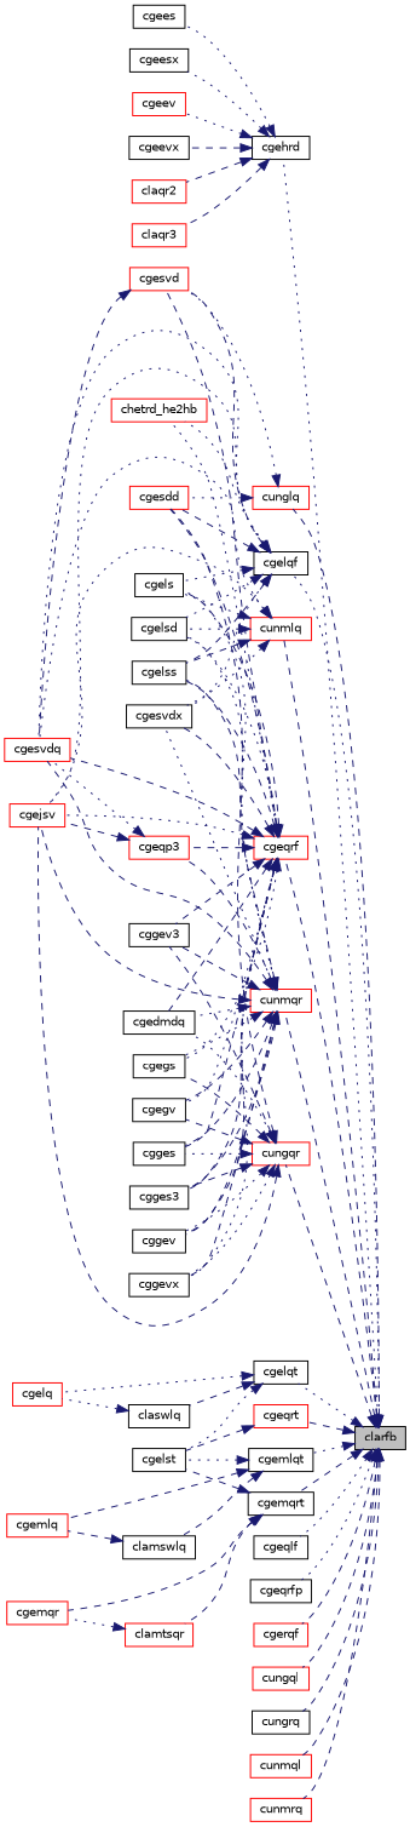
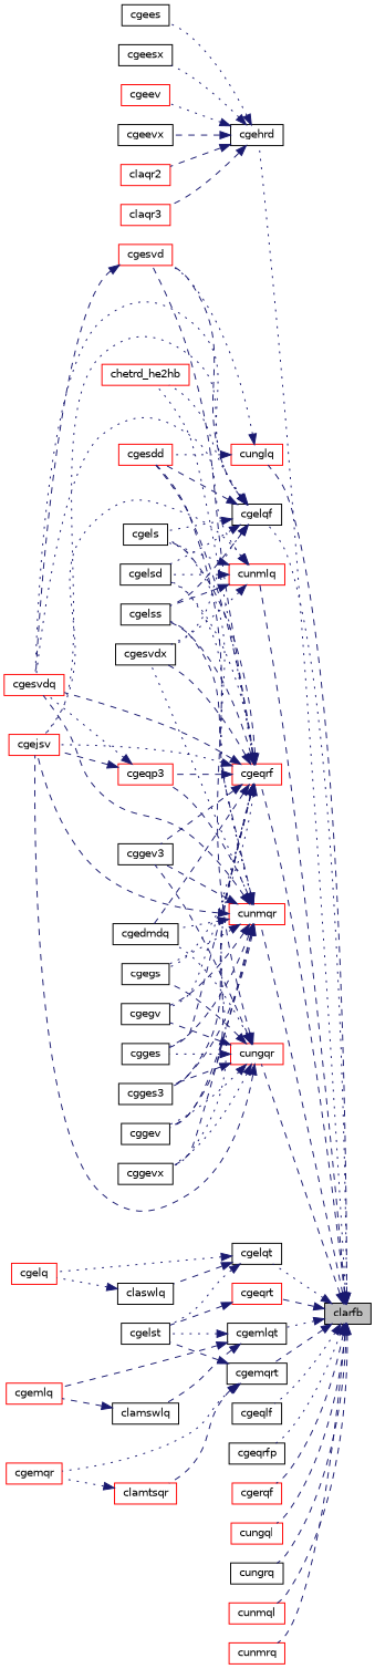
  digraph {
    rankdir=RL
    node [color=black fillcolor=white fontname=Helvetica fontsize=10 shape=record style=filled]
    edge [color=midnightblue dir=back fontname=Helvetica fontsize=10 labelfontname=Helvetica labelfontsize=10 style=dashed]
    n1 [fillcolor=grey75 fontcolor=black height=0.2 label=clarfb width=0.4]
    n2 [height=0.2 label=cgehrd width=0.4]
    n3 [height=0.2 label=cgelqf width=0.4]
    n4 [height=0.2 label=cgelqt width=0.4]
    n5 [height=0.2 label=cgemlqt width=0.4]
    n6 [height=0.2 label=cgemqrt width=0.4]
    n7 [height=0.2 label=cgeqlf width=0.4]
    n8 [color=red height=0.2 label=cgeqrf width=0.4]
    n9 [height=0.2 label=cgeqrfp width=0.4]
    n10 [color=red height=0.2 label=cgeqrt width=0.4]
    n11 [color=red height=0.2 label=cgerqf width=0.4]
    n12 [color=red height=0.2 label=cunglq width=0.4]
    n13 [color=red height=0.2 label=cungql width=0.4]
    n14 [color=red height=0.2 label=cungqr width=0.4]
    n15 [height=0.2 label=cungrq width=0.4]
    n16 [color=red height=0.2 label=cunmlq width=0.4]
    n17 [color=red height=0.2 label=cunmql width=0.4]
    n18 [color=red height=0.2 label=cunmqr width=0.4]
    n19 [color=red height=0.2 label=cunmrq width=0.4]
    n20 [height=0.2 label=cgees width=0.4]
    n21 [height=0.2 label=cgeesx width=0.4]
    n22 [color=red height=0.2 label=cgeev width=0.4]
    n23 [height=0.2 label=cgeevx width=0.4]
    n24 [color=red height=0.2 label=claqr2 width=0.4]
    n25 [color=red height=0.2 label=claqr3 width=0.4]
    n26 [color=red height=0.2 label=cgejsv width=0.4]
    n27 [height=0.2 label=cgels width=0.4]
    n28 [height=0.2 label=cgelsd width=0.4]
    n29 [height=0.2 label=cgelss width=0.4]
    n30 [color=red height=0.2 label=cgesdd width=0.4]
    n31 [color=red height=0.2 label=cgesvd width=0.4]
    n32 [color=red height=0.2 label=cgesvdq width=0.4]
    n33 [height=0.2 label=cgesvdx width=0.4]
    n34 [color=red height=0.2 label=chetrd_he2hb width=0.4]
    n35 [color=red height=0.2 label=cgelq width=0.4]
    n36 [height=0.2 label=cgelst width=0.4]
    n37 [height=0.2 label=claswlq width=0.4]
    n38 [color=red height=0.2 label=cgemlq width=0.4]
    n39 [height=0.2 label=clamswlq width=0.4]
    n40 [color=red height=0.2 label=cgemqr width=0.4]
    n41 [color=red height=0.2 label=clamtsqr width=0.4]
    n42 [height=0.2 label=cgedmdq width=0.4]
    n43 [height=0.2 label=cgegs width=0.4]
    n44 [height=0.2 label=cgegv width=0.4]
    n45 [color=red height=0.2 label=cgeqp3 width=0.4]
    n46 [height=0.2 label=cgges width=0.4]
    n47 [height=0.2 label=cgges3 width=0.4]
    n48 [height=0.2 label=cggev width=0.4]
    n49 [height=0.2 label=cggev3 width=0.4]
    n50 [height=0.2 label=cggevx width=0.4]
    n1 -> n2 [style=dotted]
    n1 -> n3 [style=dotted]
    n1 -> n4 [style=dotted]
    n1 -> n5 [style=dotted]
    n1 -> n6
    n1 -> n7 [style=dotted]
    n1 -> n8
    n1 -> n9 [style=dotted]
    n1 -> n10
    n1 -> n11
    n1 -> n12
    n1 -> n13
    n1 -> n14
    n1 -> n15
    n1 -> n16
    n1 -> n17
    n1 -> n18
    n1 -> n19
    n2 -> n20 [style=dotted]
    n2 -> n21 [style=dotted]
    n2 -> n22 [style=dotted]
    n2 -> n23
    n2 -> n24
    n2 -> n25
    n3 -> n26 [style=dotted]
    n3 -> n27 [style=dotted]
    n3 -> n28 [style=dotted]
    n3 -> n29
    n3 -> n30
    n3 -> n31
    n3 -> n32 [style=dotted]
    n3 -> n33 [style=dotted]
    n3 -> n34 [style=dotted]
    n4 -> n35 [style=dotted]
    n4 -> n36 [style=dotted]
    n4 -> n37
    n5 -> n36 [style=dotted]
    n5 -> n38
    n5 -> n39
    n6 -> n36
-   n6 -> n40
+   n6 -> n40 [style=dotted]
    n6 -> n41
    n8 -> n26 [style=dotted]
    n8 -> n27
    n8 -> n28 [style=dotted]
    n8 -> n29
    n8 -> n30
    n8 -> n31
    n8 -> n32
    n8 -> n33
    n8 -> n34 [style=dotted]
    n8 -> n42
    n8 -> n43 [style=dotted]
    n8 -> n44 [style=dotted]
    n8 -> n45
    n8 -> n46
    n8 -> n47
    n8 -> n48
    n8 -> n49
    n8 -> n50 [style=dotted]
    n10 -> n36
    n12 -> n30 [style=dotted]
    n12 -> n31 [style=dotted]
    n14 -> n26
    n14 -> n30
    n14 -> n42 [style=dotted]
    n14 -> n43
    n14 -> n44
    n14 -> n46 [style=dotted]
    n14 -> n47
    n14 -> n48 [style=dotted]
    n14 -> n49
    n14 -> n50 [style=dotted]
    n16 -> n26 [style=dotted]
    n16 -> n27 [style=dotted]
    n16 -> n28 [style=dotted]
    n16 -> n29
    n16 -> n32 [style=dotted]
    n16 -> n33 [style=dotted]
    n18 -> n26
    n18 -> n27 [style=dotted]
    n18 -> n28 [style=dotted]
    n18 -> n29
    n18 -> n32
    n18 -> n33 [style=dotted]
    n18 -> n42 [style=dotted]
    n18 -> n43 [style=dotted]
    n18 -> n44
    n18 -> n45
    n18 -> n46
    n18 -> n47
    n18 -> n48
    n18 -> n49
    n18 -> n50
    n31 -> n32
    n37 -> n35 [style=dotted]
    n39 -> n38
    n41 -> n40 [style=dotted]
    n45 -> n26
    n45 -> n32 [style=dotted]
  }
